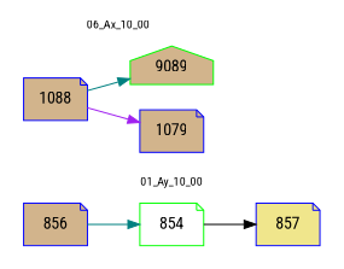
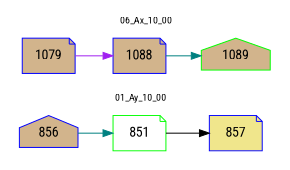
  digraph {
    fontname="Roboto Condensed"
    rankdir=LR
    node [color=blue fillcolor=tan fontname="Roboto Condensed" shape=note style=filled]
    edge [color=teal fontname="Roboto Condensed"]
-   n1 [label=856]
-   n2 [color=green fillcolor=white label=854]
+   n1 [label=856 shape=house]
+   n2 [color=green fillcolor=white label=851]
    n3 [fillcolor=khaki label=857]
    n4 [label=1079]
    n5 [label=1088]
-   n6 [color=green label=9089 shape=house]
+   n6 [color=green label=1089 shape=house]
    subgraph cluster_1 {
      color=white
      fontsize=10
      label="01_Ay_10_00"
      n1
      n2
      n3
    }
    subgraph cluster_2 {
      color=white
      fontsize=10
      label="06_Ax_10_00"
      n4
      n5
      n6
    }
    n1 -> n2
    n2 -> n3 [color=black]
-   n5 -> n4 [color=purple]
+   n4 -> n5 [color=purple]
    n5 -> n6
  }
